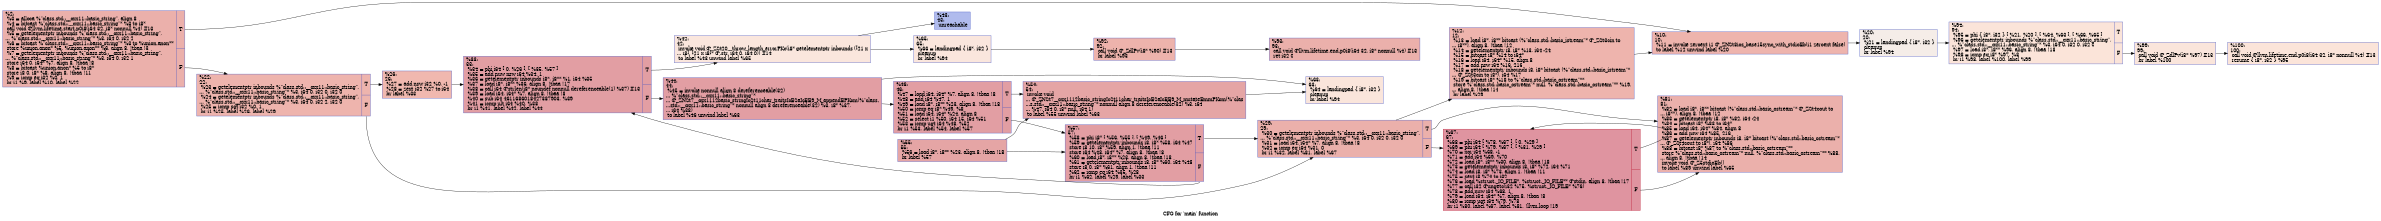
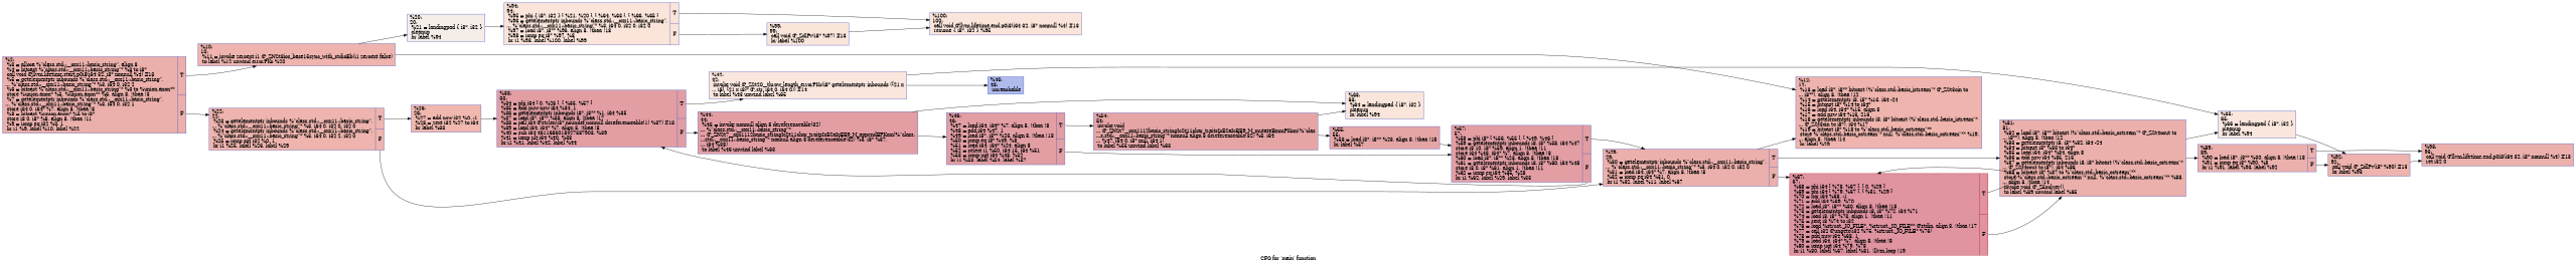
  digraph {
    label="CFG for 'main' function"
    rankdir=LR
    node [color="#3d50c3ff" fillcolor="#d24b4070" shape=record style=filled]
    n1 [label="{%2:\l  %3 = alloca %\"class.std::__cxx11::basic_string\", align 8\l  %4 = bitcast %\"class.std::__cxx11::basic_string\"* %3 to i8*\l  call void @llvm.lifetime.start.p0i8(i64 32, i8* nonnull %4) #13\l  %5 = getelementptr inbounds %\"class.std::__cxx11::basic_string\",\l... %\"class.std::__cxx11::basic_string\"* %3, i64 0, i32 2\l  %6 = bitcast %\"class.std::__cxx11::basic_string\"* %3 to %union.anon**\l  store %union.anon* %5, %union.anon** %6, align 8, !tbaa !3\l  %7 = getelementptr inbounds %\"class.std::__cxx11::basic_string\",\l... %\"class.std::__cxx11::basic_string\"* %3, i64 0, i32 1\l  store i64 0, i64* %7, align 8, !tbaa !8\l  %8 = bitcast %union.anon* %5 to i8*\l  store i8 0, i8* %8, align 8, !tbaa !11\l  %9 = icmp eq i32 %0, 1\l  br i1 %9, label %10, label %22\l|{<s0>T|<s1>F}}"]
-   n2 [fillcolor="#d8564670" label="{%10:\l10:                                               \l  %11 = invoke zeroext i1 @_ZNSt8ios_base15sync_with_stdioEb(i1 zeroext false)\l          to label %12 unwind label %20\l}"]
+   n2 [fillcolor="#d8564670" label="{%10:\l10:                                               \l  %11 = invoke zeroext i1 @_ZNSt8ios_base15sync_with_stdioEb(i1 zeroext false)\l          to label %12 unwind errorPKc %20\l}"]
    n3 [fillcolor="#d8564670" label="{%22:\l22:                                               \l  %23 = getelementptr inbounds %\"class.std::__cxx11::basic_string\",\l... %\"class.std::__cxx11::basic_string\"* %3, i64 0, i32 0, i32 0\l  %24 = getelementptr inbounds %\"class.std::__cxx11::basic_string\",\l... %\"class.std::__cxx11::basic_string\"* %3, i64 0, i32 2, i32 0\l  %25 = icmp sgt i32 %0, 1\l  br i1 %25, label %26, label %29\l|{<s0>T|<s1>F}}"]
    n4 [fillcolor="#d8564670" label="{%12:\l12:                                               \l  %13 = load i8*, i8** bitcast (%\"class.std::basic_istream\"* @_ZSt3cin to\l... i8**), align 8, !tbaa !12\l  %14 = getelementptr i8, i8* %13, i64 -24\l  %15 = bitcast i8* %14 to i64*\l  %16 = load i64, i64* %15, align 8\l  %17 = add nsw i64 %16, 216\l  %18 = getelementptr inbounds i8, i8* bitcast (%\"class.std::basic_istream\"*\l... @_ZSt3cin to i8*), i64 %17\l  %19 = bitcast i8* %18 to %\"class.std::basic_ostream\"**\l  store %\"class.std::basic_ostream\"* null, %\"class.std::basic_ostream\"** %19,\l... align 8, !tbaa !14\l  br label %29\l}"]
    n5 [fillcolor="#e8d6cc70" label="{%20:\l20:                                               \l  %21 = landingpad \{ i8*, i32 \}\l          cleanup\l  br label %94\l}"]
-   n6 [label="{%29:\l29:                                               \l  %30 = getelementptr inbounds %\"class.std::__cxx11::basic_string\",\l... %\"class.std::__cxx11::basic_string\"* %3, i64 0, i32 0, i32 0\l  %31 = load i64, i64* %7, align 8, !tbaa !8\l  %32 = icmp eq i64 %31, 0\l  br i1 %32, label %81, label %67\l|{<s0>T|<s1>F}}"]
+   n6 [label="{%29:\l29:                                               \l  %30 = getelementptr inbounds %\"class.std::__cxx11::basic_string\",\l... %\"class.std::__cxx11::basic_string\"* %3, i64 0, i32 0, i32 0\l  %31 = load i64, i64* %7, align 8, !tbaa !8\l  %32 = icmp eq i64 %31, 0\l  br i1 %32, label %11, label %67\l|{<s0>T|<s1>F}}"]
    n7 [fillcolor="#dc5d4a70" label="{%26:\l26:                                               \l  %27 = add nsw i32 %0, -1\l  %28 = zext i32 %27 to i64\l  br label %33\l}"]
    n8 [fillcolor="#f5c1a970" label="{%94:\l94:                                               \l  %95 = phi \{ i8*, i32 \} [ %21, %20 ], [ %64, %63 ], [ %66, %65 ]\l  %96 = getelementptr inbounds %\"class.std::__cxx11::basic_string\",\l... %\"class.std::__cxx11::basic_string\"* %3, i64 0, i32 0, i32 0\l  %97 = load i8*, i8** %96, align 8, !tbaa !18\l  %98 = icmp eq i8* %97, %8\l  br i1 %98, label %100, label %99\l|{<s0>T|<s1>F}}"]
-   n9 [label="{%81:\l81:                                               \l  %82 = load i8*, i8** bitcast (%\"class.std::basic_ostream\"* @_ZSt4cout to\l... i8**), align 8, !tbaa !12\l  %83 = getelementptr i8, i8* %82, i64 -24\l  %84 = bitcast i8* %83 to i64*\l  %85 = load i64, i64* %84, align 8\l  %86 = add nsw i64 %85, 216\l  %87 = getelementptr inbounds i8, i8* bitcast (%\"class.std::basic_ostream\"*\l... @_ZSt4cout to i8*), i64 %86\l  %88 = bitcast i8* %87 to %\"class.std::basic_ostream\"**\l  store %\"class.std::basic_ostream\"* null, %\"class.std::basic_ostream\"** %88,\l... align 8, !tbaa !14\l  invoke void @_Z5stdioEb()\l          to label %89 unwind label %65\l}"]
+   n9 [label="{%81:\l81:                                               \l  %82 = load i8*, i8** bitcast (%\"class.std::basic_ostream\"* @_ZSt4cout to\l... i8**), align 8, !tbaa !12\l  %83 = getelementptr i8, i8* %82, i64 -24\l  %84 = bitcast i8* %83 to i64*\l  %85 = load i64, i64* %84, align 8\l  %86 = add nsw i64 %85, 216\l  %87 = getelementptr inbounds i8, i8* bitcast (%\"class.std::basic_ostream\"*\l... @_ZSt4cout to i8*), i64 %86\l  %88 = bitcast i8* %87 to %\"class.std::basic_ostream\"**\l  store %\"class.std::basic_ostream\"* null, %\"class.std::basic_ostream\"** %88,\l... align 8, !tbaa !14\l  invoke void @_Z5solvev()\l          to label %89 unwind label %65\l}"]
    n10 [color="#b70d28ff" fillcolor="#b70d2870" label="{%67:\l67:                                               \l  %68 = phi i64 [ %78, %67 ], [ 0, %29 ]\l  %69 = phi i64 [ %79, %67 ], [ %31, %29 ]\l  %70 = xor i64 %68, -1\l  %71 = add i64 %69, %70\l  %72 = load i8*, i8** %30, align 8, !tbaa !18\l  %73 = getelementptr inbounds i8, i8* %72, i64 %71\l  %74 = load i8, i8* %73, align 1, !tbaa !11\l  %75 = sext i8 %74 to i32\l  %76 = load %struct._IO_FILE*, %struct._IO_FILE** @stdin, align 8, !tbaa !17\l  %77 = call i32 @ungetc(i32 %75, %struct._IO_FILE* %76)\l  %78 = add nuw i64 %68, 1\l  %79 = load i64, i64* %7, align 8, !tbaa !8\l  %80 = icmp ugt i64 %79, %78\l  br i1 %80, label %67, label %81, !llvm.loop !19\l|{<s0>T|<s1>F}}"]
    n11 [fillcolor="#be242e70" label="{%33:\l33:                                               \l  %34 = phi i64 [ 0, %26 ], [ %35, %57 ]\l  %35 = add nuw nsw i64 %34, 1\l  %36 = getelementptr inbounds i8*, i8** %1, i64 %35\l  %37 = load i8*, i8** %36, align 8, !tbaa !17\l  %38 = call i64 @strlen(i8* noundef nonnull dereferenceable(1) %37) #13\l  %39 = load i64, i64* %7, align 8, !tbaa !8\l  %40 = sub i64 4611686018427387903, %39\l  %41 = icmp ult i64 %40, %38\l  br i1 %41, label %42, label %44\l|{<s0>T|<s1>F}}"]
    n12 [fillcolor="#f5c1a970" label="{%100:\l100:                                              \l  call void @llvm.lifetime.end.p0i8(i64 32, i8* nonnull %4) #13\l  resume \{ i8*, i32 \} %95\l}"]
    n13 [fillcolor="#f4c5ad70" label="{%99:\l99:                                               \l  call void @_ZdlPv(i8* %97) #13\l  br label %100\l}"]
    n14 [fillcolor="#f3c7b170" label="{%65:\l65:                                               \l  %66 = landingpad \{ i8*, i32 \}\l          cleanup\l  br label %94\l}"]
+   n15 [label="{%89:\l89:                                               \l  %90 = load i8*, i8** %30, align 8, !tbaa !18\l  %91 = icmp eq i8* %90, %8\l  br i1 %91, label %93, label %92\l|{<s0>T|<s1>F}}"]
    n16 [fillcolor="#f3c7b170" label="{%42:\l42:                                               \l  invoke void @_ZSt20__throw_length_errorPKc(i8* getelementptr inbounds ([21 x\l... i8], [21 x i8]* @.str, i64 0, i64 0)) #14\l          to label %43 unwind label %65\l}"]
    n17 [fillcolor="#be242e70" label="{%44:\l44:                                               \l  %45 = invoke nonnull align 8 dereferenceable(32)\l... %\"class.std::__cxx11::basic_string\"*\l... @_ZNSt7__cxx1112basic_stringIcSt11char_traitsIcESaIcEE9_M_appendEPKcm(%\"class.\l...std::__cxx11::basic_string\"* nonnull align 8 dereferenceable(32) %3, i8* %37,\l... i64 %38)\l          to label %46 unwind label %63\l}"]
    n18 [fillcolor="#4c66d670" label="{%43:\l43:                                               \l  unreachable\l}"]
    n19 [fillcolor="#be242e70" label="{%46:\l46:                                               \l  %47 = load i64, i64* %7, align 8, !tbaa !8\l  %48 = add i64 %47, 1\l  %49 = load i8*, i8** %23, align 8, !tbaa !18\l  %50 = icmp eq i8* %49, %8\l  %51 = load i64, i64* %24, align 8\l  %52 = select i1 %50, i64 15, i64 %51\l  %53 = icmp ugt i64 %48, %52\l  br i1 %53, label %54, label %57\l|{<s0>T|<s1>F}}"]
    n20 [fillcolor="#f4c5ad70" label="{%63:\l63:                                               \l  %64 = landingpad \{ i8*, i32 \}\l          cleanup\l  br label %94\l}"]
    n21 [fillcolor="#d6524470" label="{%92:\l92:                                               \l  call void @_ZdlPv(i8* %90) #13\l  br label %93\l}"]
    n22 [label="{%93:\l93:                                               \l  call void @llvm.lifetime.end.p0i8(i64 32, i8* nonnull %4) #13\l  ret i32 0\l}"]
    n23 [fillcolor="#c5333470" label="{%54:\l54:                                               \l  invoke void\l... @_ZNSt7__cxx1112basic_stringIcSt11char_traitsIcESaIcEE9_M_mutateEmmPKcm(%\"clas\l...s.std::__cxx11::basic_string\"* nonnull align 8 dereferenceable(32) %3, i64\l... %47, i64 0, i8* null, i64 1)\l          to label %55 unwind label %63\l}"]
    n24 [fillcolor="#be242e70" label="{%57:\l57:                                               \l  %58 = phi i8* [ %56, %55 ], [ %49, %46 ]\l  %59 = getelementptr inbounds i8, i8* %58, i64 %47\l  store i8 10, i8* %59, align 1, !tbaa !11\l  store i64 %48, i64* %7, align 8, !tbaa !8\l  %60 = load i8*, i8** %23, align 8, !tbaa !18\l  %61 = getelementptr inbounds i8, i8* %60, i64 %48\l  store i8 0, i8* %61, align 1, !tbaa !11\l  %62 = icmp eq i64 %35, %28\l  br i1 %62, label %29, label %33\l|{<s0>T|<s1>F}}"]
    n25 [fillcolor="#c5333470" label="{%55:\l55:                                               \l  %56 = load i8*, i8** %23, align 8, !tbaa !18\l  br label %57\l}"]
    n1 -> n2 [tailport=s0]
    n1 -> n3 [tailport=s1]
-   n4 -> n2
+   n2 -> n4
    n2 -> n5
    n3 -> n6 [tailport=s1]
    n3 -> n7 [tailport=s0]
    n5 -> n8
    n6 -> n4
    n6 -> n9 [tailport=s0]
    n6 -> n10 [tailport=s1]
    n7 -> n11
+   n8 -> n12 [tailport=s0]
    n8 -> n13 [tailport=s1]
+   n9 -> n14
+   n9 -> n15
    n10 -> n9 [tailport=s1]
    n10 -> n10 [tailport=s0]
    n11 -> n16 [tailport=s0]
    n11 -> n17 [tailport=s1]
    n13 -> n12
    n14 -> n21
+   n15 -> n21 [tailport=s1]
+   n15 -> n22 [tailport=s0]
    n16 -> n14
    n16 -> n18
    n17 -> n19
    n17 -> n20
    n19 -> n23 [tailport=s0]
    n19 -> n24 [tailport=s1]
    n21 -> n22
    n23 -> n20
-   n25 -> n23
+   n23 -> n25
    n24 -> n6 [tailport=s0]
    n24 -> n11 [tailport=s1]
    n25 -> n24
  }
